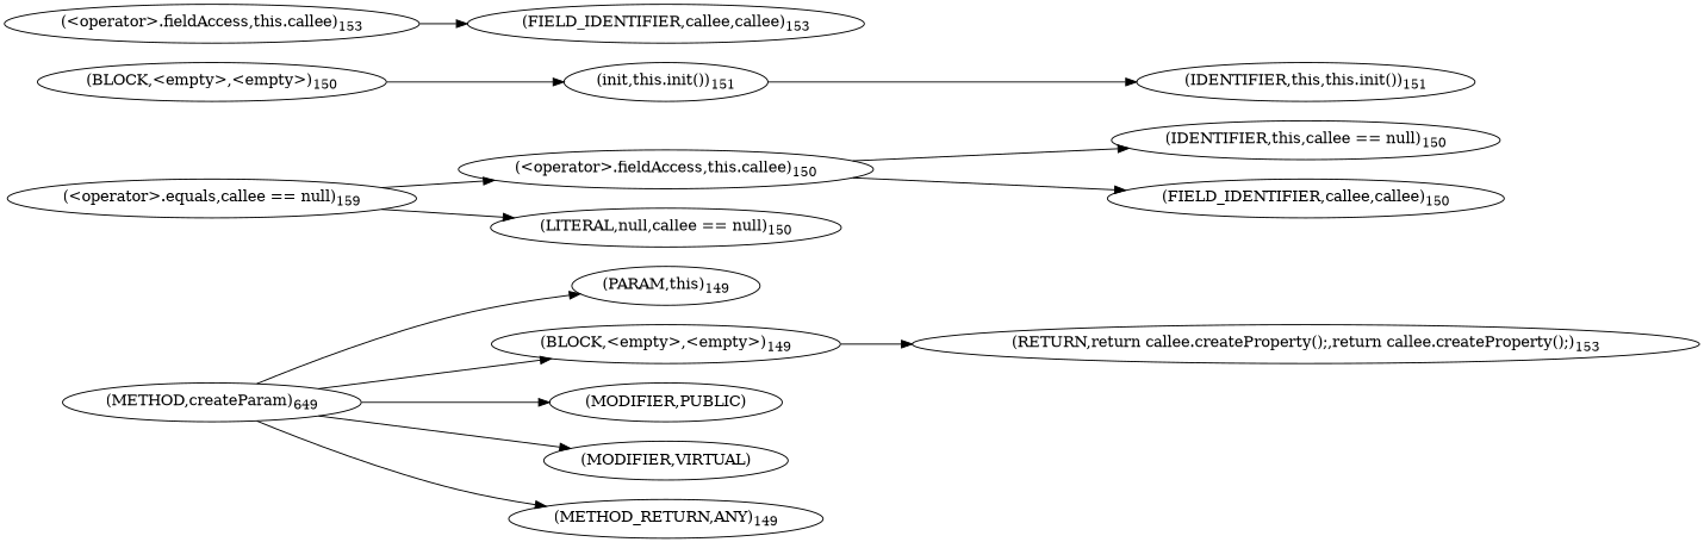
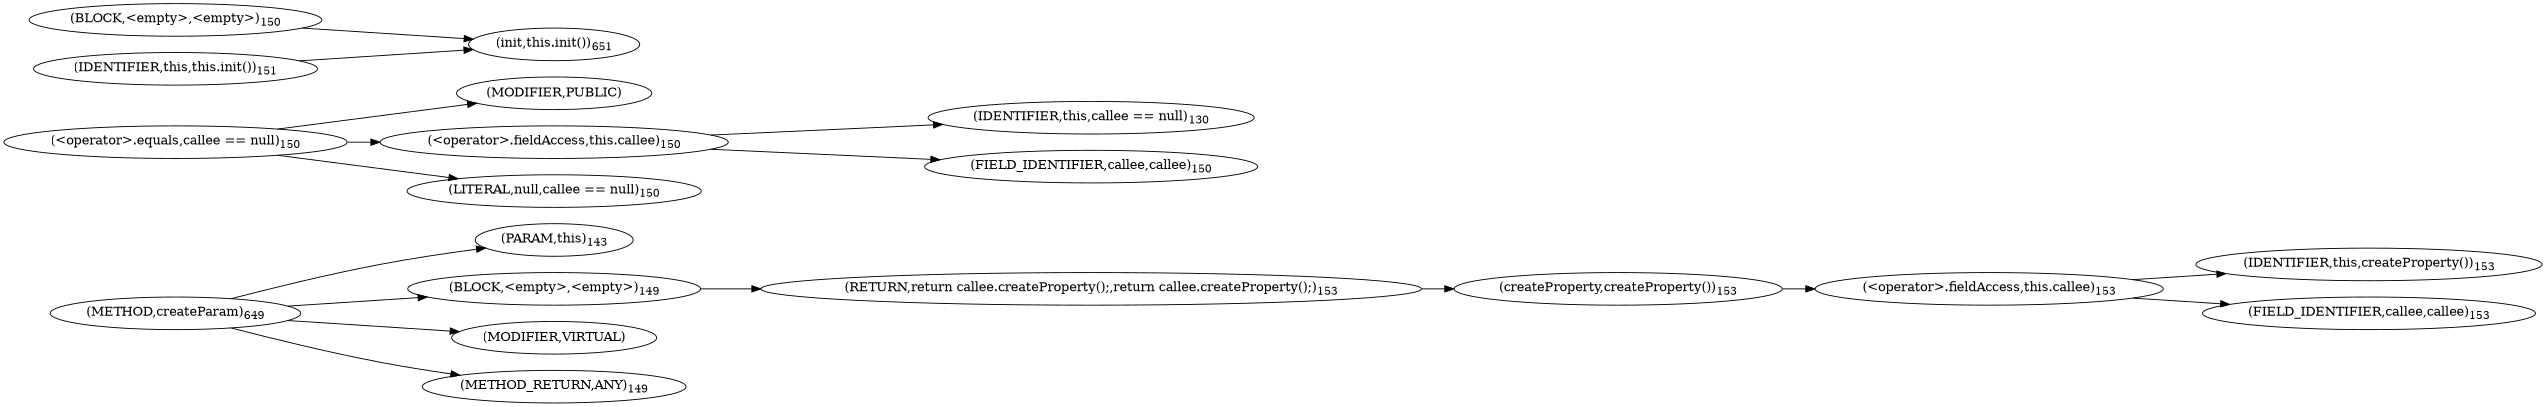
  digraph {
    rankdir=LR
    n1 [label=<(METHOD,createParam)<SUB>649</SUB>>]
-   n2 [label=<(PARAM,this)<SUB>149</SUB>>]
+   n2 [label=<(PARAM,this)<SUB>143</SUB>>]
    n3 [label=<(BLOCK,&lt;empty&gt;,&lt;empty&gt;)<SUB>149</SUB>>]
    n4 [label=<(MODIFIER,PUBLIC)>]
    n5 [label=<(MODIFIER,VIRTUAL)>]
    n6 [label=<(METHOD_RETURN,ANY)<SUB>149</SUB>>]
    n7 [label=<(RETURN,return callee.createProperty();,return callee.createProperty();)<SUB>153</SUB>>]
-   n9 [label=<(&lt;operator&gt;.equals,callee == null)<SUB>159</SUB>>]
+   n8 [label=<(createProperty,createProperty())<SUB>153</SUB>>]
+   n9 [label=<(&lt;operator&gt;.equals,callee == null)<SUB>150</SUB>>]
    n10 [label=<(&lt;operator&gt;.fieldAccess,this.callee)<SUB>150</SUB>>]
    n11 [label=<(LITERAL,null,callee == null)<SUB>150</SUB>>]
    n12 [label=<(BLOCK,&lt;empty&gt;,&lt;empty&gt;)<SUB>150</SUB>>]
-   n13 [label=<(init,this.init())<SUB>151</SUB>>]
-   n14 [label=<(IDENTIFIER,this,callee == null)<SUB>150</SUB>>]
+   n13 [label=<(init,this.init())<SUB>651</SUB>>]
+   n14 [label=<(IDENTIFIER,this,callee == null)<SUB>130</SUB>>]
    n15 [label=<(FIELD_IDENTIFIER,callee,callee)<SUB>150</SUB>>]
    n16 [label=<(IDENTIFIER,this,this.init())<SUB>151</SUB>>]
    n17 [label=<(&lt;operator&gt;.fieldAccess,this.callee)<SUB>153</SUB>>]
+   n18 [label=<(IDENTIFIER,this,createProperty())<SUB>153</SUB>>]
    n19 [label=<(FIELD_IDENTIFIER,callee,callee)<SUB>153</SUB>>]
    n1 -> n2
    n1 -> n3
-   n1 -> n4
+   n9 -> n4
    n1 -> n5
    n1 -> n6
    n3 -> n7
+   n7 -> n8
+   n8 -> n17
    n9 -> n10
    n9 -> n11
    n10 -> n14
    n10 -> n15
    n12 -> n13
-   n13 -> n16
+   n16 -> n13
+   n17 -> n18
    n17 -> n19
  }
